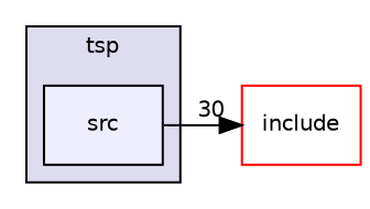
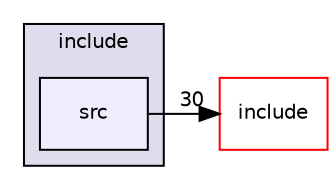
  digraph {
    compound=true
    rankdir=LR
    node [fontname=Helvetica fontsize=10 shape=box style=filled]
    n1 [fillcolor="#eeeeff" label=src pencolor=black]
    n2 [color=red fillcolor=white label=include]
    subgraph cluster_1 {
      bgcolor="#ddddee"
      fontname=Helvetica
      fontsize=10
-     label=tsp
+     label=include
      pencolor=black
      n1
    }
    n1 -> n2 [headlabel=30 labeldistance=1.5 labelfontname=Helvetica labelfontsize=10]
  }
